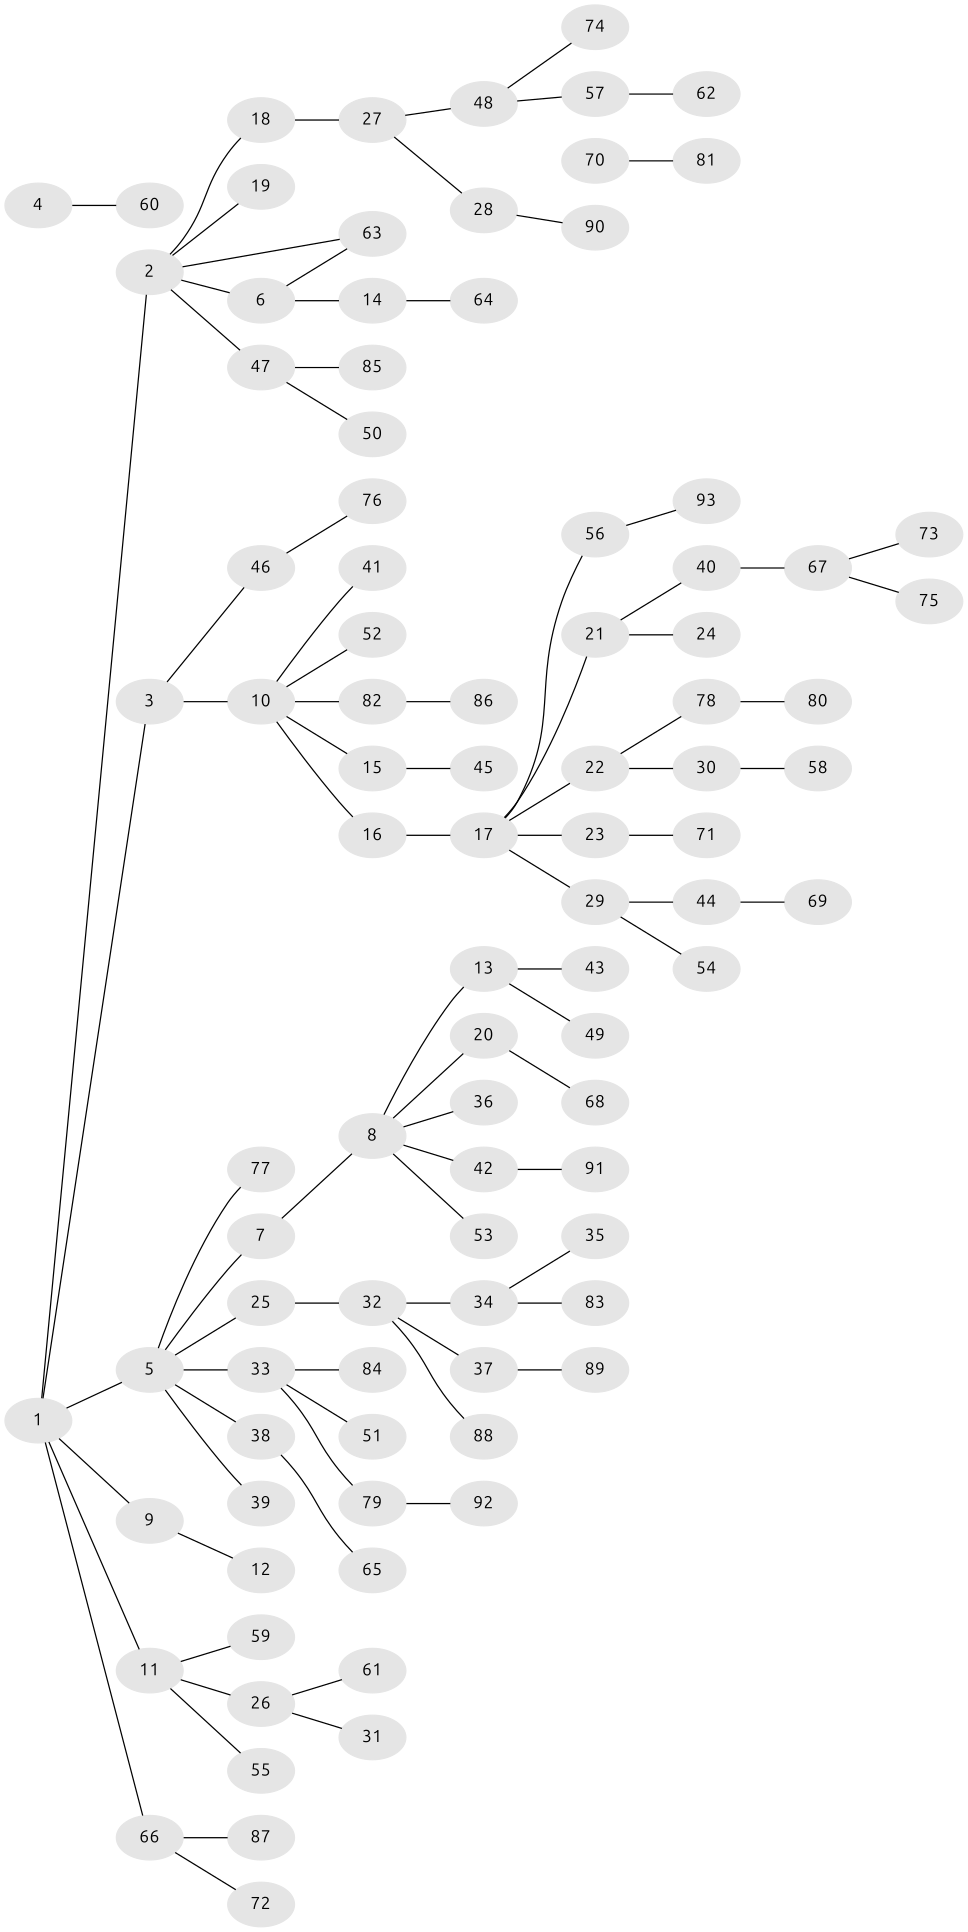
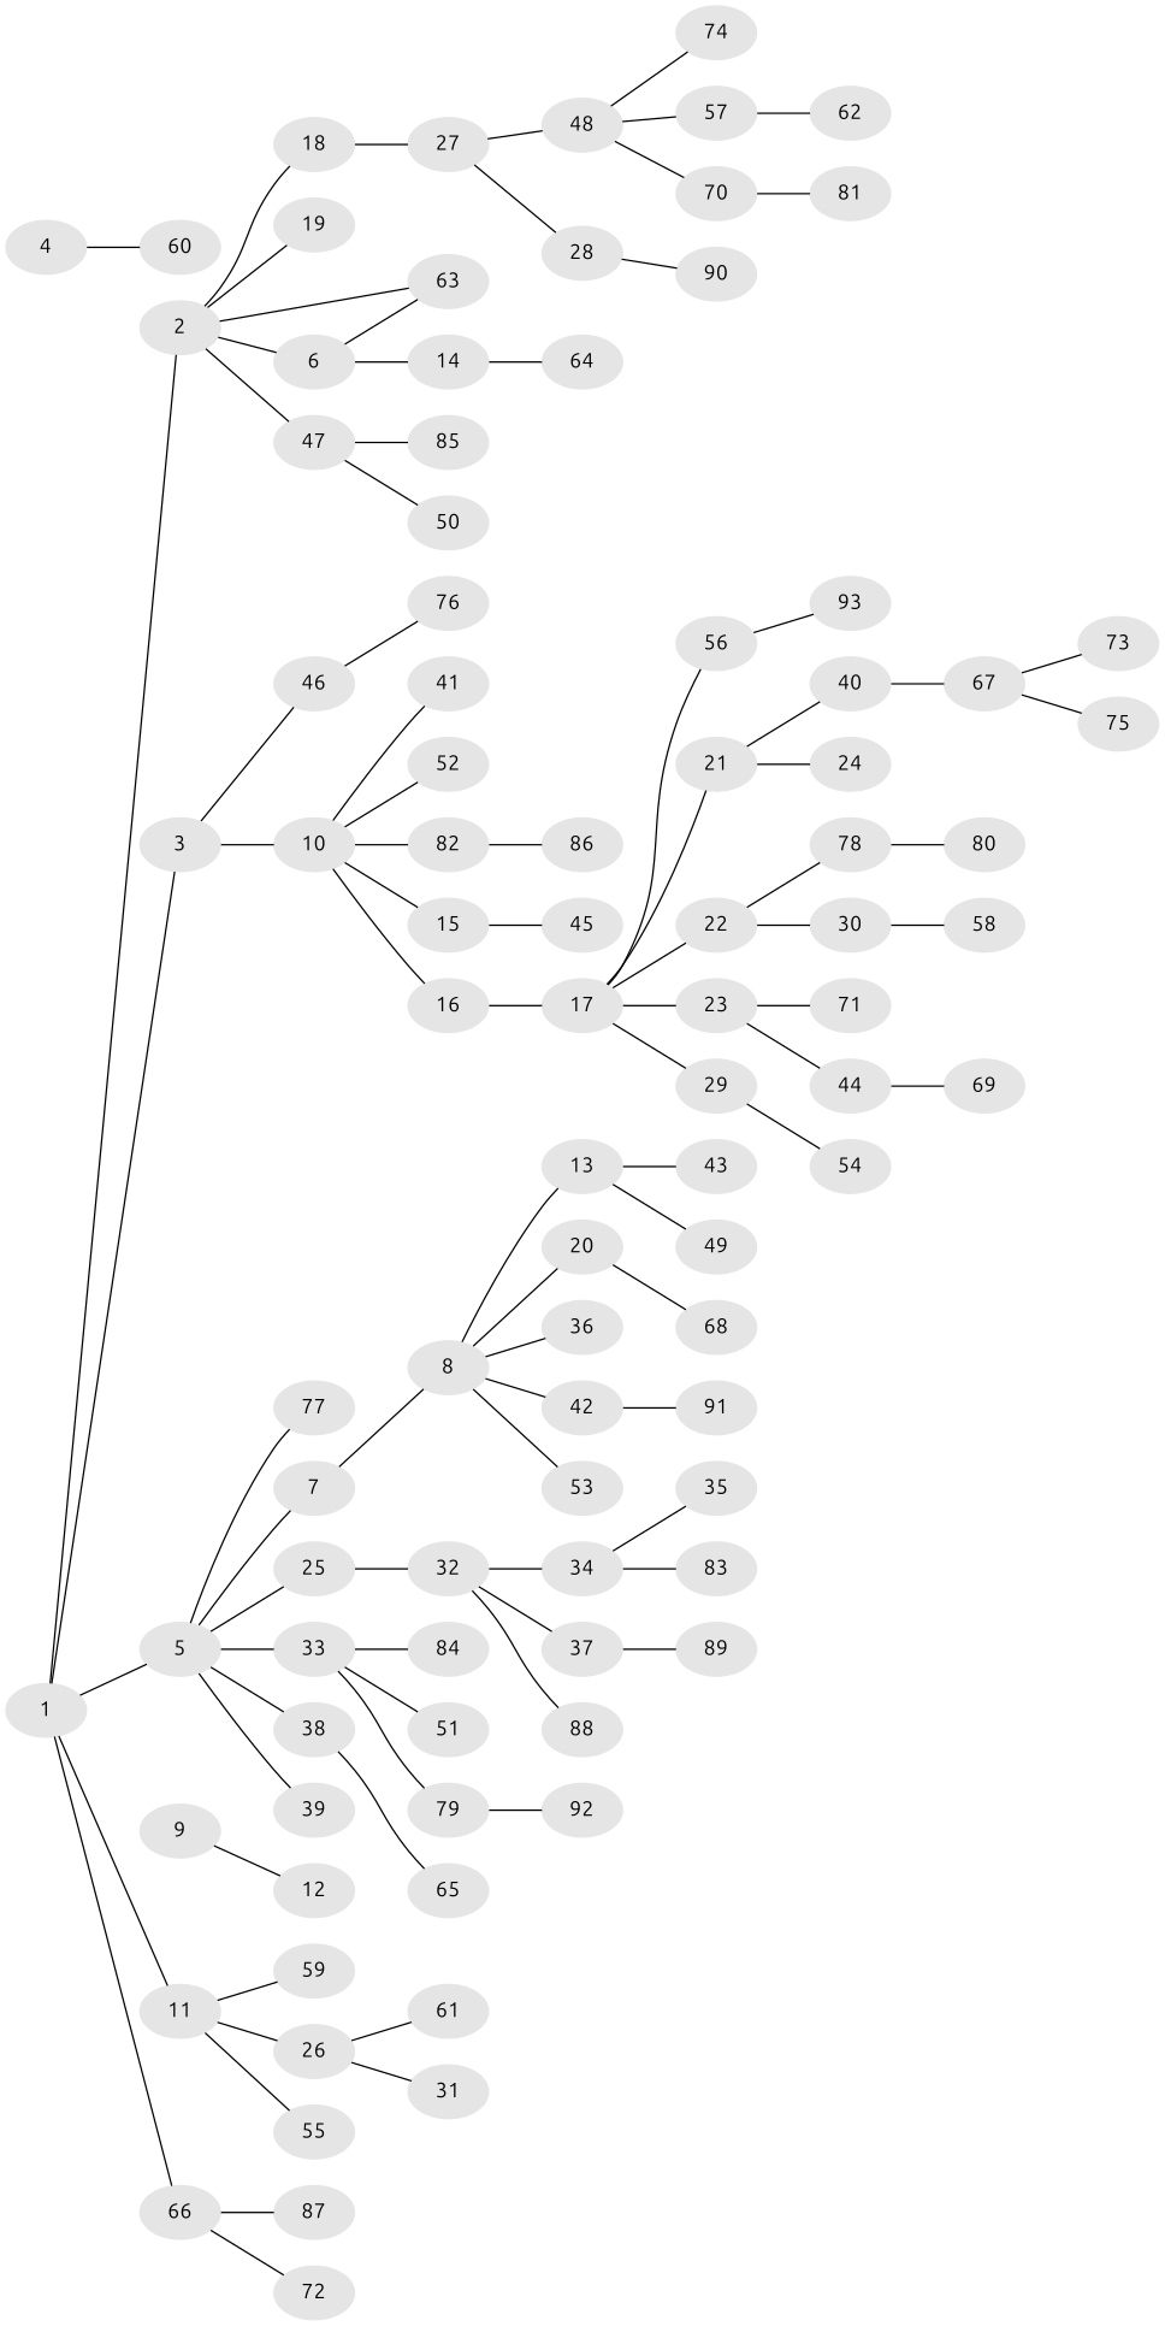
  graph {
    fontname=Ubuntu
    rankdir=LR
    node [color=gray90 fontname=Ubuntu style=filled]
    edge [fontname=Ubuntu]
    1
    2
    3
    5
    9
    11
    66
    6
    18
    19
    47
    63
    10
    46
    7
    25
    33
    38
    39
    77
    12
    26
    55
    59
    72
    87
    4
    60
    14
    27
    50
    85
    15
    16
    41
    52
    82
    76
    8
    32
    51
    79
    84
    65
    64
    13
    20
    36
    42
    53
    43
    49
    68
    91
    45
    17
    86
    31
    61
    21
    22
    23
    29
    56
    24
    40
    30
    78
    44
    71
    54
    93
    28
    48
    67
    58
    80
    69
    34
    37
    88
    90
    57
    70
    74
    35
    83
    89
    92
    73
    75
    62
    81
    1 -- 2
    1 -- 3
    1 -- 5
-   1 -- 9
    1 -- 11
    1 -- 66
    2 -- 6
    2 -- 18
    2 -- 19
    2 -- 47
    2 -- 63
    3 -- 10
    3 -- 46
    5 -- 7
    5 -- 25
    5 -- 33
    5 -- 38
    5 -- 39
    5 -- 77
    9 -- 12
    11 -- 26
    11 -- 55
    11 -- 59
    66 -- 72
    66 -- 87
    6 -- 63
    6 -- 14
    18 -- 27
    47 -- 50
    47 -- 85
    10 -- 15
    10 -- 16
    10 -- 41
    10 -- 52
    10 -- 82
    46 -- 76
    7 -- 8
    25 -- 32
    33 -- 51
    33 -- 79
    33 -- 84
    38 -- 65
    26 -- 31
    26 -- 61
    4 -- 60
    14 -- 64
    27 -- 28
    27 -- 48
    15 -- 45
    16 -- 17
    82 -- 86
    8 -- 13
    8 -- 20
    8 -- 36
    8 -- 42
    8 -- 53
    32 -- 34
    32 -- 37
    32 -- 88
    79 -- 92
    13 -- 43
    13 -- 49
    20 -- 68
    42 -- 91
    17 -- 21
    17 -- 22
    17 -- 23
    17 -- 29
    17 -- 56
    21 -- 24
    21 -- 40
    22 -- 30
    22 -- 78
-   29 -- 44
+   23 -- 44
    23 -- 71
    29 -- 54
    56 -- 93
    40 -- 67
    30 -- 58
    78 -- 80
    44 -- 69
    28 -- 90
    48 -- 57
+   48 -- 70
    48 -- 74
    67 -- 73
    67 -- 75
    34 -- 35
    34 -- 83
    37 -- 89
    57 -- 62
    70 -- 81
  }
